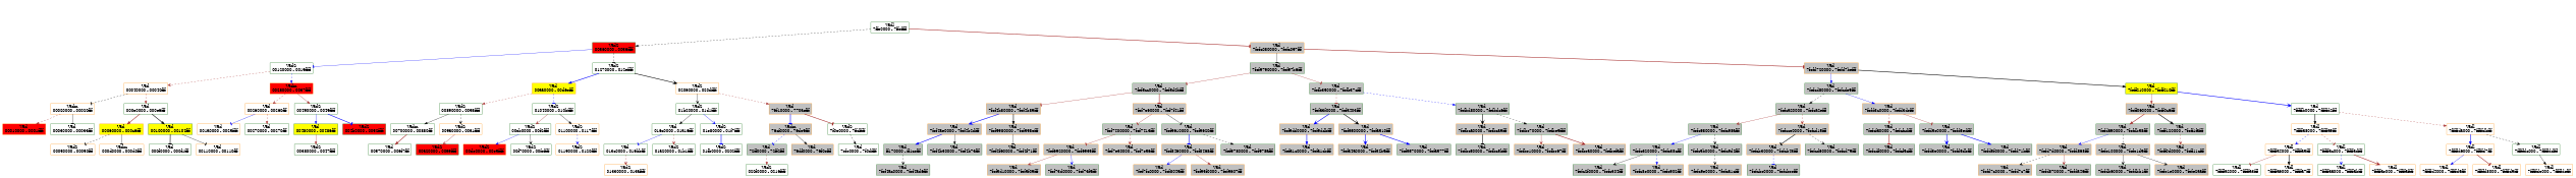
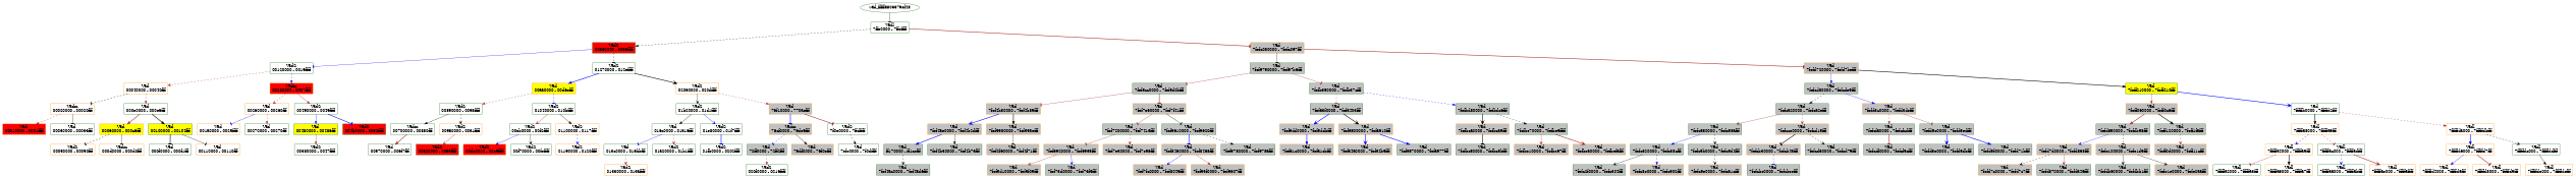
  digraph {
    rankdir=TB
    node [color=darkgreen fillcolor=gray shape=record style=filled]
    edge [color=black style=solid arrowhead=normal]
    n1 [fillcolor=white label="{ Vadl\n7ffe0000 - 7ffeffff }"]
+   vad_fffffa803379ef48 [fillcolor="" shape="" style=""]
    n3 [fillcolor=red label="{ VadS\n00560000 - 0056ffff }"]
    n4 [color=darkorange label="{ Vad \n7fefc080000 - 7fefc097fff }"]
    n5 [fillcolor=white label="{ VadS\n00120000 - 0019ffff }"]
    n6 [fillcolor=white label="{ VadS\n01270000 - 012effff }"]
    n7 [color=darkorange fillcolor=white label="{ Vad \n00040000 - 00040fff }"]
    n8 [color=darkorange fillcolor=red label="{ Vadm\n00280000 - 0037ffff }"]
    n9 [color=darkorange fillcolor=white label="{ Vadm\n00020000 - 00020fff }"]
    n10 [fillcolor=white label="{ Vad \n000e0000 - 000e6fff }"]
    n11 [color=darkorange fillcolor=red label="{ Vad \n00010000 - 0001ffff }"]
    n12 [fillcolor=white label="{ Vad \n00030000 - 00033fff }"]
    n13 [color=darkorange fillcolor=yellow label="{ Vad \n00060000 - 000c6fff }"]
    n14 [fillcolor=yellow label="{ Vad \n00100000 - 00104fff }"]
    n15 [color=darkorange fillcolor=white label="{ VadS\n00050000 - 00050fff }"]
    n16 [color=darkorange fillcolor=white label="{ Vadm\n000d0000 - 000d0fff }"]
    n17 [fillcolor=white label="{ Vad \n000f0000 - 000f1fff }"]
    n18 [color=darkorange fillcolor=white label="{ Vad \n00110000 - 00110fff }"]
    n19 [color=darkorange fillcolor=white label="{ Vad \n00260000 - 00260fff }"]
    n20 [fillcolor=white label="{ VadS\n00490000 - 0049ffff }"]
    n21 [color=darkorange fillcolor=white label="{ Vad \n001a0000 - 0025ffff }"]
    n22 [fillcolor=white label="{ Vad \n00270000 - 00270fff }"]
    n23 [fillcolor=yellow label="{ Vad \n00480000 - 00486fff }"]
    n24 [fillcolor=red label="{ VadS\n004b0000 - 0052ffff }"]
    n25 [fillcolor=white label="{ VadS\n00380000 - 0047ffff }"]
    n26 [color=darkorange fillcolor=yellow label="{ Vad \n00aa0000 - 00d6efff }"]
    n27 [color=darkorange fillcolor=white label="{ VadS\n02060000 - 020dffff }"]
    n28 [fillcolor=white label="{ VadS\n00890000 - 0098ffff }"]
    n29 [fillcolor=white label="{ VadS\n01040000 - 010bffff }"]
    n30 [fillcolor=white label="{ Vadm\n00700000 - 00880fff }"]
    n31 [color=darkorange fillcolor=white label="{ VadS\n009a0000 - 00a1ffff }"]
    n32 [fillcolor=white label="{ Vad \n00570000 - 006f7fff }"]
    n33 [fillcolor=red label="{ VadS\n00a20000 - 00a9ffff }"]
    n34 [fillcolor=white label="{ VadS\n00eb0000 - 00f2ffff }"]
    n35 [color=darkorange fillcolor=white label="{ VadS\n01100000 - 0117ffff }"]
    n36 [color=darkorange fillcolor=red label="{ VadS\n00de0000 - 00e5ffff }"]
    n37 [fillcolor=white label="{ VadS\n00f70000 - 00feffff }"]
    n38 [color=darkorange fillcolor=white label="{ VadS\n01190000 - 0120ffff }"]
    n39 [fillcolor=white label="{ VadS\n01b20000 - 01d1ffff }"]
    n40 [color=darkorange label="{ Vad \n76f10000 - 770aefff }"]
    n41 [fillcolor=white label="{ Vad \n016c0000 - 01a16fff }"]
    n42 [fillcolor=white label="{ VadS\n01e80000 - 01f7ffff }"]
    n43 [fillcolor=white label="{ Vad \n013c0000 - 016bbfff }"]
    n44 [fillcolor=white label="{ VadS\n01a20000 - 01b1ffff }"]
    n45 [color=darkorange fillcolor=white label="{ VadS\n01330000 - 013affff }"]
    n46 [fillcolor=white label="{ VadS\n01fb0000 - 0202ffff }"]
    n47 [color=darkorange label="{ Vadm\n76cf0000 - 76de9fff }"]
    n48 [fillcolor=white label="{ VadS\n7f0e0000 - 7ffdffff }"]
    n49 [label="{ Vad \n72ff0000 - 72ff2fff }"]
    n50 [color=darkorange label="{ Vad \n76df0000 - 76f0efff }"]
    n51 [fillcolor=white label="{ VadS\n020f0000 - 0216ffff }"]
    n52 [fillcolor=white label="{ Vad \n7efe0000 - 7f0dffff }"]
    n53 [label="{ Vad \n7fef9790000 - 7fef97b6fff }"]
    n54 [color=darkorange label="{ Vad \n7fefd720000 - 7fefd7befff }"]
    n55 [label="{ Vad \n7fef5cc0000 - 7fef5d0bfff }"]
    n56 [label="{ Vad \n7fefb350000 - 7fefb37cfff }"]
    n57 [color=darkorange label="{ Vad \n7fef4b80000 - 7fef4b89fff }"]
    n58 [color=darkorange label="{ Vad \n7fef7e60000 - 7fef7f41fff }"]
    n59 [color=darkorange label="{ Vad \n7fef4ae0000 - 7fef4b2dfff }"]
    n60 [color=darkorange label="{ Vad \n7fef5980000 - 7fef598efff }"]
    n61 [label="{ Vad \nff170000 - ff1cefff }"]
    n62 [label="{ Vad \n7fef4b30000 - 7fef4b73fff }"]
    n63 [label="{ Vad \n7fef4ac0000 - 7fef4ad6fff }"]
    n64 [color=darkorange label="{ Vad \n7fef4f60000 - 7fef4f71fff }"]
    n65 [label="{ Vad \n7fef7400000 - 7fef7413fff }"]
    n66 [label="{ Vad \n7fef9610000 - 7fef9620fff }"]
    n67 [color=darkorange label="{ Vad \n7fef6920000 - 7fef6935fff }"]
    n68 [color=darkorange label="{ Vad \n7fef7e30000 - 7fef7e56fff }"]
    n69 [color=darkorange label="{ Vad \n7fef5d10000 - 7fef5f09fff }"]
    n70 [label="{ Vad \n7fef73d0000 - 7fef73f5fff }"]
    n71 [color=darkorange label="{ Vad \n7fef8460000 - 7fef8468fff }"]
    n72 [label="{ Vad \n7fef9780000 - 7fef978afff }"]
    n73 [color=darkorange label="{ Vad \n7fef7fc0000 - 7fef8045fff }"]
    n74 [color=darkorange label="{ Vad \n7fef95f0000 - 7fef9607fff }"]
    n75 [label="{ Vad \n7fefa3f0000 - 7fefa403fff }"]
    n76 [label="{ Vad \n7fefbd80000 - 7fefbdc6fff }"]
    n77 [color=darkorange label="{ Vad \n7fef9dd0000 - 7fef9ddbfff }"]
    n78 [color=darkorange label="{ Vad \n7fefa500000 - 7fefa510fff }"]
    n79 [color=darkorange label="{ Vad \n7fefa1c0000 - 7fefa1ebfff }"]
    n80 [color=darkorange label="{ Vad \n7fefa4a0000 - 7fefa4b5fff }"]
    n81 [label="{ Vad \n7fefa570000 - 7fefa577fff }"]
    n82 [color=darkorange label="{ Vad \n7fefbca0000 - 7fefbca9fff }"]
    n83 [label="{ Vad \n7fefbe70000 - 7fefbe9ffff }"]
    n84 [label="{ Vad \n7fefbc50000 - 7fefbc5bfff }"]
    n85 [color=darkorange label="{ Vad \n7fefbe10000 - 7fefbe67fff }"]
    n86 [color=darkorange label="{ Vad \n7fefbea0000 - 7fefbefafff }"]
    n87 [label="{ Vad \n7fefcd80000 - 7fefcde9fff }"]
    n88 [fillcolor=yellow label="{ Vad \n7feff210000 - 7feff210fff }"]
    n89 [label="{ Vad \n7fefca20000 - 7fefca2efff }"]
    n90 [color=darkorange label="{ Vad \n7fefd3c0000 - 7fefd3defff }"]
    n91 [label="{ Vad \n7fefc980000 - 7fefc98afff }"]
    n92 [color=darkorange label="{ Vad \n7fefcce0000 - 7fefcd15fff }"]
    n93 [label="{ Vad \n7fefc320000 - 7fefc38cfff }"]
    n94 [label="{ Vad \n7fefc9b0000 - 7fefc9d4fff }"]
    n95 [label="{ Vad \n7fefc2f0000 - 7fefc304fff }"]
    n96 [color=darkorange label="{ Vad \n7fefc8e0000 - 7fefc902fff }"]
    n97 [color=darkorange label="{ Vad \n7fefc9e0000 - 7fefca1cfff }"]
    n98 [color=darkorange label="{ Vad \n7fefcb30000 - 7fefcb43fff }"]
    n99 [label="{ Vad \n7fefcd60000 - 7fefcd79fff }"]
    n100 [label="{ Vad \n7fefcbe0000 - 7fefcbeefff }"]
    n101 [label="{ Vad \n7fefcfa0000 - 7fefcfcdfff }"]
    n102 [label="{ Vad \n7fefd5e0000 - 7fefd5edfff }"]
    n103 [label="{ Vad \n7fefcdf0000 - 7fefcf5cfff }"]
    n104 [label="{ Vad \n7fefd3e0000 - 7fefd5dbfff }"]
    n105 [label="{ Vad \n7fefd5f0000 - 7fefd71bfff }"]
    n106 [color=darkorange label="{ Vad \n7feff060000 - 7feff0c6fff }"]
    n107 [fillcolor=white label="{ Vad \n7fffffb0000 - 7fffffd2fff }"]
    n108 [label="{ Vad \n7fefda50000 - 7fefdb58fff }"]
    n109 [label="{ Vad \n7feff120000 - 7feff1fafff }"]
    n110 [color=darkorange label="{ Vad \n7fefd7d0000 - 7fefd868fff }"]
    n111 [color=darkorange label="{ Vad \n7fefe100000 - 7fefe1d9fff }"]
    n112 [color=darkorange label="{ Vad \n7fefd7c0000 - 7fefd7c7fff }"]
    n113 [label="{ Vad \n7fefd870000 - 7fefda46fff }"]
    n114 [label="{ Vad \n7fefdb60000 - 7fefdbb1fff }"]
    n115 [color=darkorange label="{ Vad \n7fefe1e0000 - 7fefe2aafff }"]
    n116 [color=darkorange label="{ Vad \n7feff0d0000 - 7feff11cfff }"]
    n117 [color=darkorange fillcolor=white label="{ Vadl\n7fffffa8000 - 7fffffa9fff }"]
    n118 [color=darkorange fillcolor=white label="{ Vadl\n7fffffda000 - 7fffffdbfff }"]
    n119 [color=darkorange fillcolor=white label="{ Vadl\n7fffffa4000 - 7fffffa5fff }"]
    n120 [fillcolor=white label="{ Vadl\n7fffffac000 - 7fffffadfff }"]
    n121 [fillcolor=white label="{ Vadl\n7fffffa2000 - 7fffffa3fff }"]
    n122 [color=darkorange fillcolor=white label="{ Vadl\n7fffffa6000 - 7fffffa7fff }"]
    n123 [fillcolor=white label="{ Vadl\n7fffffaa000 - 7fffffabfff }"]
    n124 [color=darkorange fillcolor=white label="{ Vadl\n7fffffae000 - 7fffffaffff }"]
    n125 [color=darkorange fillcolor=white label="{ Vadl\n7fffffd6000 - 7fffffd7fff }"]
    n126 [fillcolor=white label="{ Vadl\n7fffffdc000 - 7fffffddfff }"]
    n127 [color=darkorange fillcolor=white label="{ Vadl\n7fffffd4000 - 7fffffd5fff }"]
    n128 [color=darkorange fillcolor=white label="{ Vadl\n7fffffd8000 - 7fffffd9fff }"]
    n129 [color=darkorange fillcolor=white label="{ Vadl\n7fffffde000 - 7fffffdefff }"]
    n1 -> n3 [style=dashed]
    n1 -> n4 [color=brown style=bold arrowhead=tee]
+   vad_fffffa803379ef48 -> n1 [arrowhead=tee]
    n3 -> n5 [color=blue arrowhead=tee]
    n3 -> n6 [style=dashed arrowhead=tee]
    n4 -> n53 [arrowhead=tee]
    n4 -> n54 [color=brown style=bold arrowhead=tee]
    n5 -> n7 [color=brown style=dashed arrowhead=vee]
    n5 -> n8 [color=blue style=dashed]
    n6 -> n26 [color=blue style=bold]
    n6 -> n27 [style=bold arrowhead=vee]
    n7 -> n9 [style=dashed arrowhead=tee]
    n7 -> n10 [color=brown style=dashed]
    n8 -> n19 [color=brown style=dashed arrowhead=vee]
    n8 -> n20 [color=brown]
    n9 -> n11 [color=brown style=dashed]
    n9 -> n12 [arrowhead=tee]
    n10 -> n13 [color=brown style=bold]
    n10 -> n14 [style=bold]
    n13 -> n15 [style=dashed arrowhead=tee]
    n13 -> n16 [arrowhead=tee]
    n14 -> n17 [style=bold arrowhead=tee]
    n14 -> n18 [arrowhead=tee]
    n19 -> n21 [color=blue arrowhead=tee]
    n19 -> n22 [color=brown style=dashed]
    n20 -> n23 [color=blue]
    n20 -> n24 [color=blue style=bold arrowhead=tee]
    n23 -> n25 [color=brown]
    n26 -> n28 [color=brown style=dashed]
    n26 -> n29 [color=blue style=dashed arrowhead=tee]
    n27 -> n39 [arrowhead=vee]
    n27 -> n40 [color=brown style=dashed]
    n28 -> n30
    n28 -> n31 [style=dashed arrowhead=vee]
    n29 -> n34 [color=brown arrowhead=vee]
    n29 -> n35
    n30 -> n32 [color=brown style=bold]
    n31 -> n33 [color=brown arrowhead=vee]
    n34 -> n36 [color=blue arrowhead=vee]
    n34 -> n37 [arrowhead=vee]
    n35 -> n38 [color=blue style=dashed arrowhead=vee]
    n39 -> n41
    n39 -> n42 [color=blue arrowhead=vee]
    n40 -> n47 [color=blue style=bold arrowhead=tee]
    n40 -> n48 [color=brown style=bold arrowhead=tee]
    n41 -> n43 [color=blue arrowhead=tee]
    n41 -> n44 [color=brown style=dashed arrowhead=vee]
    n42 -> n46 [color=blue style=bold arrowhead=tee]
    n43 -> n45 [color=brown style=dashed arrowhead=vee]
    n47 -> n49 [color=blue style=dashed arrowhead=tee]
    n47 -> n50
    n48 -> n52 [style=dashed]
    n49 -> n51 [color=brown style=dashed]
    n53 -> n55 [color=brown arrowhead=tee]
    n53 -> n56 [color=brown arrowhead=tee]
    n54 -> n87 [color=blue]
    n54 -> n88 [style=bold]
    n55 -> n57 [color=brown arrowhead=tee]
    n55 -> n58 [color=brown style=bold arrowhead=tee]
    n56 -> n75 [color=brown style=dashed arrowhead=tee]
    n56 -> n76 [color=blue style=dashed]
    n57 -> n59 [color=blue style=bold arrowhead=vee]
    n57 -> n60 [style=bold]
    n58 -> n65 [color=brown arrowhead=tee]
    n58 -> n66 [arrowhead=tee]
    n59 -> n61 [color=blue style=bold]
    n59 -> n62
    n60 -> n64 [arrowhead=tee]
    n61 -> n63 [style=dashed arrowhead=vee]
    n65 -> n67 [color=brown arrowhead=tee]
    n65 -> n68 [color=brown style=dashed arrowhead=vee]
    n66 -> n71 [color=blue style=bold arrowhead=tee]
    n66 -> n72 [style=dashed]
    n67 -> n69 [color=brown arrowhead=vee]
    n67 -> n70 [color=blue arrowhead=vee]
    n71 -> n73 [color=blue arrowhead=vee]
    n71 -> n74 [color=brown]
    n75 -> n77 [color=blue style=bold arrowhead=vee]
    n75 -> n78 [style=bold arrowhead=vee]
    n76 -> n82 [style=bold arrowhead=vee]
    n76 -> n83 [style=dashed]
    n77 -> n79 [color=blue style=bold]
    n78 -> n80 [color=blue style=bold arrowhead=vee]
    n78 -> n81 [color=blue style=bold]
    n82 -> n84 [style=bold arrowhead=tee]
    n83 -> n85 [color=brown arrowhead=vee]
    n83 -> n86 [color=brown style=bold arrowhead=vee]
    n87 -> n89 [style=dashed]
    n87 -> n90 [color=blue]
    n88 -> n106 [color=brown]
    n88 -> n107 [color=blue style=bold arrowhead=vee]
    n89 -> n91 [color=brown arrowhead=vee]
    n89 -> n92 [color=brown style=dashed arrowhead=vee]
    n90 -> n101 [color=brown style=dashed]
    n90 -> n102 [color=brown arrowhead=tee]
    n91 -> n93 [color=blue]
    n91 -> n94 [style=dashed arrowhead=vee]
    n92 -> n98 [style=bold arrowhead=tee]
    n92 -> n99 [style=dashed arrowhead=vee]
    n93 -> n95 [arrowhead=vee]
    n93 -> n96 [color=blue style=dashed]
    n94 -> n97 [style=dashed arrowhead=vee]
    n98 -> n100 [color=blue style=dashed arrowhead=tee]
    n101 -> n103 [color=brown style=bold arrowhead=tee]
    n102 -> n104 [color=blue style=bold arrowhead=vee]
    n102 -> n105 [color=blue style=bold]
    n106 -> n108 [color=brown style=bold]
    n106 -> n109 [style=bold]
    n107 -> n117 [style=bold]
    n107 -> n118 [color=brown style=dashed]
    n108 -> n110 [color=blue arrowhead=vee]
    n108 -> n111 [style=dashed arrowhead=tee]
    n109 -> n116 [color=brown style=dashed arrowhead=vee]
    n110 -> n112 [style=dashed arrowhead=vee]
    n110 -> n113 [color=brown arrowhead=vee]
    n111 -> n114 [arrowhead=vee]
    n111 -> n115 [arrowhead=vee]
    n117 -> n119 [color=blue style=dashed arrowhead=vee]
    n117 -> n120 [color=brown style=dashed arrowhead=tee]
    n118 -> n125 [color=blue style=bold]
    n118 -> n126 [style=dashed arrowhead=vee]
    n119 -> n121 [color=brown arrowhead=tee]
    n119 -> n122 [style=bold]
    n120 -> n123 [color=blue style=dashed arrowhead=vee]
    n120 -> n124 [color=brown style=bold arrowhead=vee]
    n125 -> n127 [color=blue]
    n125 -> n128 [color=brown style=bold arrowhead=tee]
    n126 -> n129
  }
